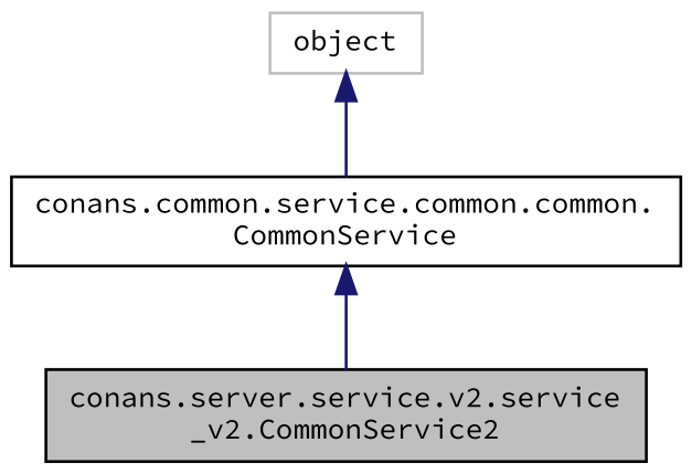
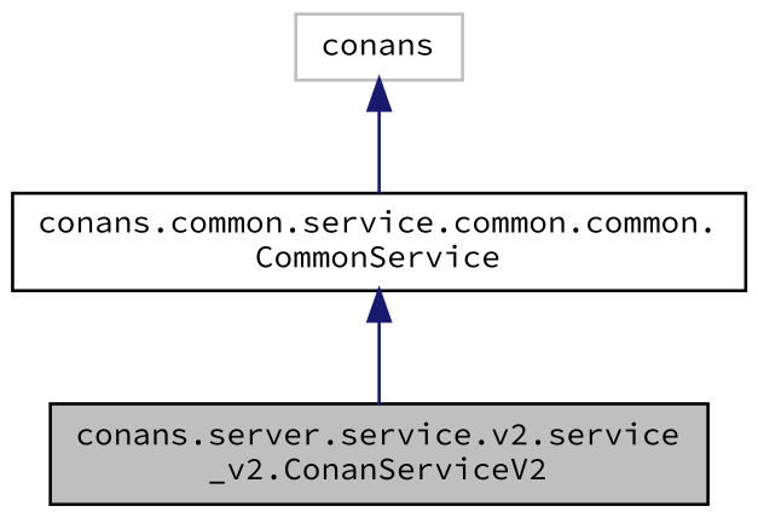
  digraph {
    fontname="Source Code Pro"
    node [color=black fillcolor=white fontname="Source Code Pro" fontsize=10 shape=record style=filled]
    edge [color=midnightblue dir=back fontname="Source Code Pro" fontsize=10 labelfontname=Helvetica labelfontsize=10 style=solid]
-   n1 [fillcolor=grey75 fontcolor=black height=0.2 label="conans.server.service.v2.service\l_v2.CommonService2" width=0.4]
+   n1 [fillcolor=grey75 fontcolor=black height=0.2 label="conans.server.service.v2.service\l_v2.ConanServiceV2" width=0.4]
    n2 [height=0.2 label="conans.common.service.common.common.\lCommonService" width=0.4]
-   n3 [color=grey75 height=0.2 label=object width=0.4]
+   n3 [color=grey75 height=0.2 label=conans width=0.4]
    n2 -> n1
    n3 -> n2
  }
